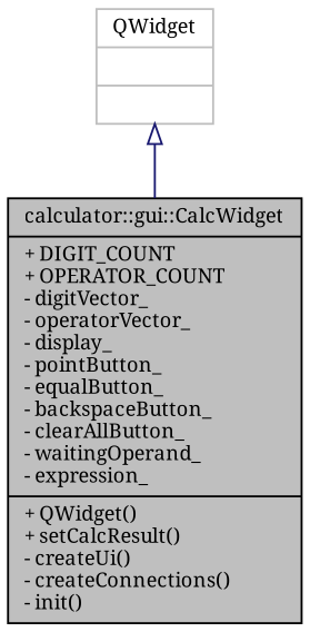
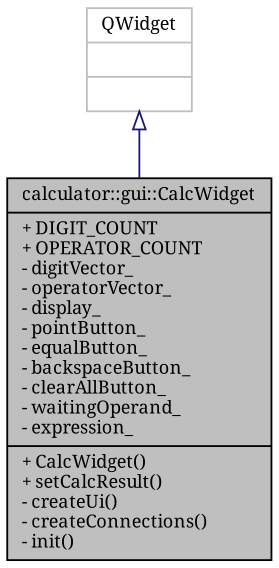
  digraph {
    fontname="Noto Serif"
    node [fontname="Noto Serif" fontsize=10 shape=record]
-   n1 [color=black fillcolor=grey75 fontcolor=black height=0.2 label="{calculator::gui::CalcWidget\n|+ DIGIT_COUNT\l+ OPERATOR_COUNT\l- digitVector_\l- operatorVector_\l- display_\l- pointButton_\l- equalButton_\l- backspaceButton_\l- clearAllButton_\l- waitingOperand_\l- expression_\l|+ QWidget()\l+ setCalcResult()\l- createUi()\l- createConnections()\l- init()\l}" style=filled width=0.4]
+   n1 [color=black fillcolor=grey75 fontcolor=black height=0.2 label="{calculator::gui::CalcWidget\n|+ DIGIT_COUNT\l+ OPERATOR_COUNT\l- digitVector_\l- operatorVector_\l- display_\l- pointButton_\l- equalButton_\l- backspaceButton_\l- clearAllButton_\l- waitingOperand_\l- expression_\l|+ CalcWidget()\l+ setCalcResult()\l- createUi()\l- createConnections()\l- init()\l}" style=filled width=0.4]
    n2 [color=grey75 height=0.2 label="{QWidget\n||}" width=0.4]
    n2 -> n1 [arrowtail=onormal color=midnightblue dir=back fontname="Noto Serif" fontsize=10 labelfontname=Helvetica labelfontsize=10 style=solid]
  }
